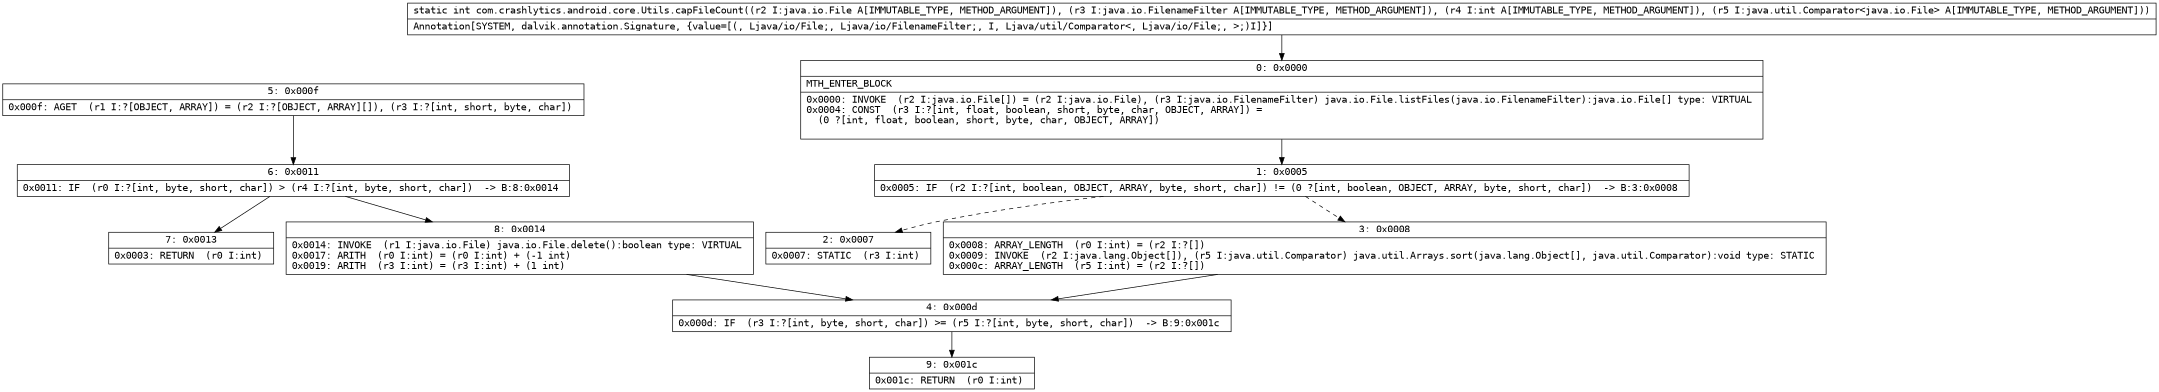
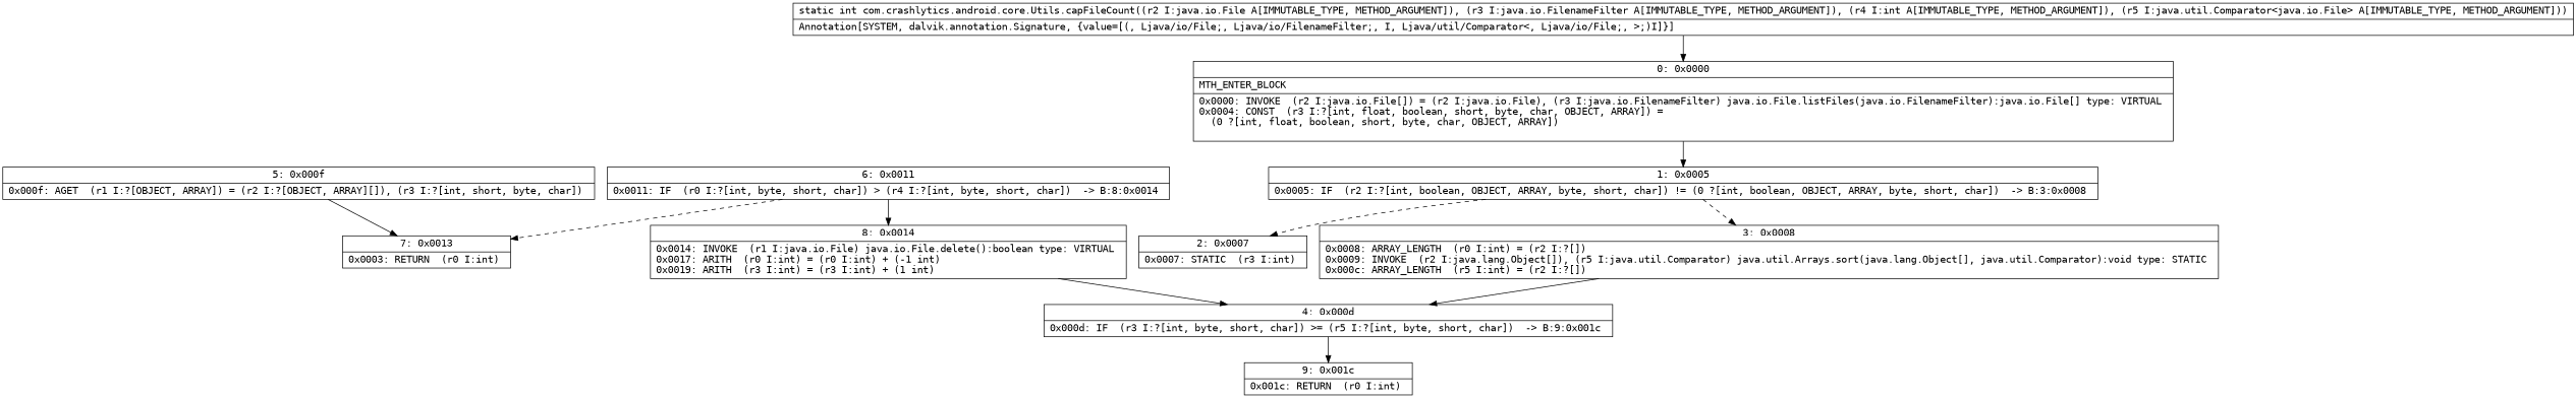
  digraph {
    fontname="DejaVu Sans Mono"
    node [fontname="DejaVu Sans Mono" shape=record]
    edge [fontname="DejaVu Sans Mono"]
    n1 [label="{0\:\ 0x0000|MTH_ENTER_BLOCK\l|0x0000: INVOKE  (r2 I:java.io.File[]) = (r2 I:java.io.File), (r3 I:java.io.FilenameFilter) java.io.File.listFiles(java.io.FilenameFilter):java.io.File[] type: VIRTUAL \l0x0004: CONST  (r3 I:?[int, float, boolean, short, byte, char, OBJECT, ARRAY]) = \l  (0 ?[int, float, boolean, short, byte, char, OBJECT, ARRAY])\l \l}"]
    n2 [label="{1\:\ 0x0005|0x0005: IF  (r2 I:?[int, boolean, OBJECT, ARRAY, byte, short, char]) != (0 ?[int, boolean, OBJECT, ARRAY, byte, short, char])  \-\> B:3:0x0008 \l}"]
    n3 [label="{2\:\ 0x0007|0x0007: STATIC  (r3 I:int) \l}"]
    n4 [label="{3\:\ 0x0008|0x0008: ARRAY_LENGTH  (r0 I:int) = (r2 I:?[]) \l0x0009: INVOKE  (r2 I:java.lang.Object[]), (r5 I:java.util.Comparator) java.util.Arrays.sort(java.lang.Object[], java.util.Comparator):void type: STATIC \l0x000c: ARRAY_LENGTH  (r5 I:int) = (r2 I:?[]) \l}"]
    n5 [label="{4\:\ 0x000d|0x000d: IF  (r3 I:?[int, byte, short, char]) \>= (r5 I:?[int, byte, short, char])  \-\> B:9:0x001c \l}"]
    n6 [label="{9\:\ 0x001c|0x001c: RETURN  (r0 I:int) \l}"]
    n7 [label="{5\:\ 0x000f|0x000f: AGET  (r1 I:?[OBJECT, ARRAY]) = (r2 I:?[OBJECT, ARRAY][]), (r3 I:?[int, short, byte, char]) \l}"]
    n8 [label="{6\:\ 0x0011|0x0011: IF  (r0 I:?[int, byte, short, char]) \> (r4 I:?[int, byte, short, char])  \-\> B:8:0x0014 \l}"]
    n9 [label="{7\:\ 0x0013|0x0003: RETURN  (r0 I:int) \l}"]
    n10 [label="{8\:\ 0x0014|0x0014: INVOKE  (r1 I:java.io.File) java.io.File.delete():boolean type: VIRTUAL \l0x0017: ARITH  (r0 I:int) = (r0 I:int) + (\-1 int) \l0x0019: ARITH  (r3 I:int) = (r3 I:int) + (1 int) \l}"]
    n11 [label="{static int com.crashlytics.android.core.Utils.capFileCount((r2 I:java.io.File A[IMMUTABLE_TYPE, METHOD_ARGUMENT]), (r3 I:java.io.FilenameFilter A[IMMUTABLE_TYPE, METHOD_ARGUMENT]), (r4 I:int A[IMMUTABLE_TYPE, METHOD_ARGUMENT]), (r5 I:java.util.Comparator\<java.io.File\> A[IMMUTABLE_TYPE, METHOD_ARGUMENT]))  | Annotation[SYSTEM, dalvik.annotation.Signature, \{value=[(, Ljava\/io\/File;, Ljava\/io\/FilenameFilter;, I, Ljava\/util\/Comparator\<, Ljava\/io\/File;, \>;)I]\}]\l}"]
    n1 -> n2
    n2 -> n3 [style=dashed]
    n2 -> n4 [style=dashed]
    n4 -> n5
    n5 -> n6
-   n7 -> n8
-   n8 -> n9 [style=solid]
+   n7 -> n9
+   n8 -> n9 [style=dashed]
    n8 -> n10
    n10 -> n5
    n11 -> n1
  }
